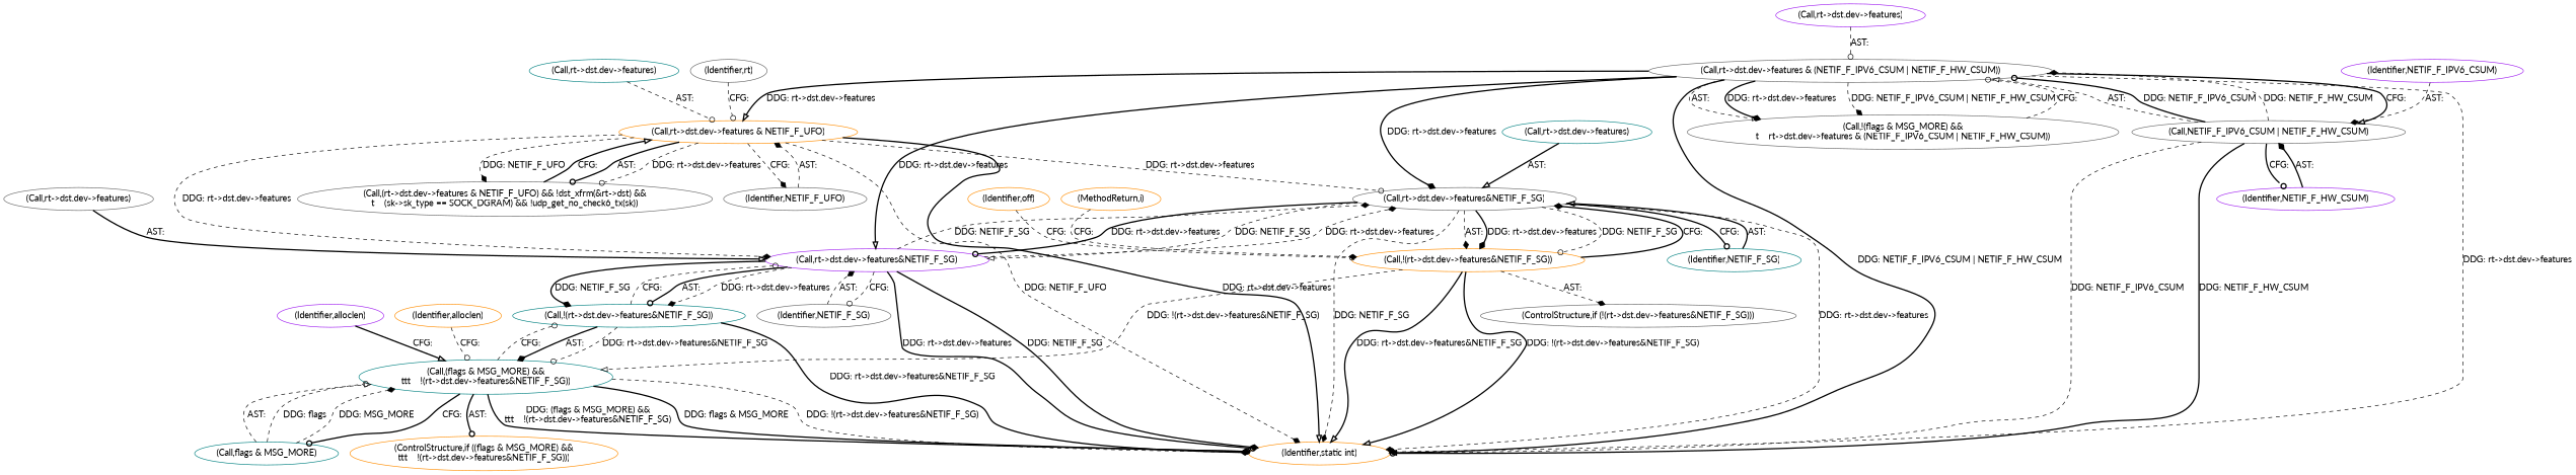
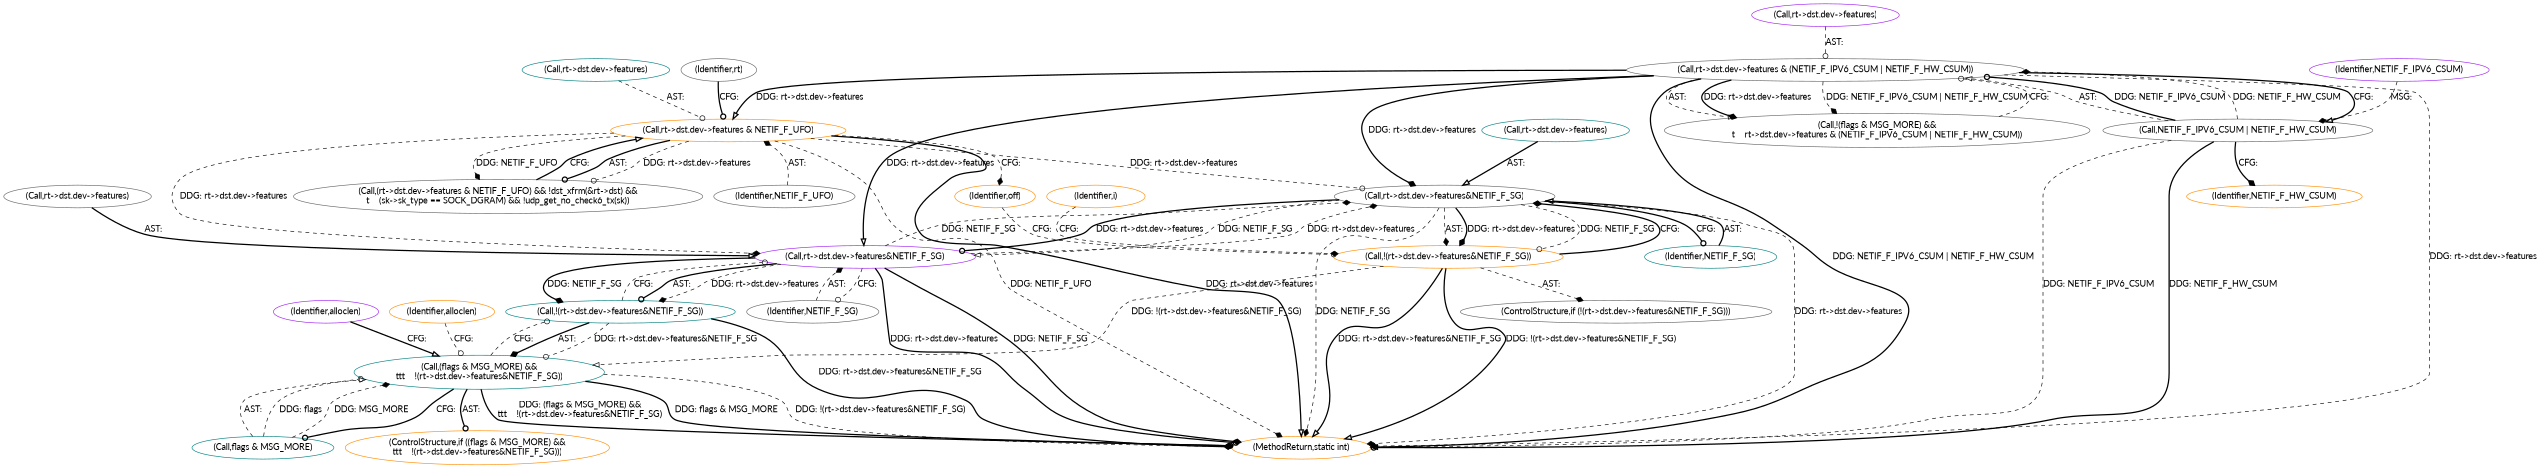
  digraph {
    fontname=Lato
    node [color=gray40 fontname=Lato]
    edge [arrowhead=diamond fontname=Lato style=dashed]
    n1 [label="(Call,rt->dst.dev->features&NETIF_F_SG)"]
    n2 [color=purple label="(Call,rt->dst.dev->features&NETIF_F_SG)"]
    n3 [color=darkorange label="(Call,!(rt->dst.dev->features&NETIF_F_SG))"]
    n4 [color=teal label="(Identifier,NETIF_F_SG)"]
-   n5 [color=darkorange label="(Identifier,static int)"]
+   n5 [color=darkorange label="(MethodReturn,static int)"]
    n6 [color=teal label="(Call,!(rt->dst.dev->features&NETIF_F_SG))"]
    n7 [label="(Identifier,NETIF_F_SG)"]
    n8 [color=teal label="(Call,(flags & MSG_MORE) &&\n\t\t\t    !(rt->dst.dev->features&NETIF_F_SG))"]
    n9 [label="(ControlStructure,if (!(rt->dst.dev->features&NETIF_F_SG)))"]
    n10 [label="(Call,rt->dst.dev->features & (NETIF_F_IPV6_CSUM | NETIF_F_HW_CSUM))"]
    n11 [label="(Call,NETIF_F_IPV6_CSUM | NETIF_F_HW_CSUM)"]
    n12 [color=darkorange label="(Call,rt->dst.dev->features & NETIF_F_UFO)"]
    n13 [label="(Call,!(flags & MSG_MORE) &&\n\t    rt->dst.dev->features & (NETIF_F_IPV6_CSUM | NETIF_F_HW_CSUM))"]
-   n14 [color=purple label="(Identifier,NETIF_F_HW_CSUM)"]
+   n14 [color=darkorange label="(Identifier,NETIF_F_HW_CSUM)"]
    n15 [label="(Call,(rt->dst.dev->features & NETIF_F_UFO) && !dst_xfrm(&rt->dst) &&\n\t    (sk->sk_type == SOCK_DGRAM) && !udp_get_no_check6_tx(sk))"]
    n16 [label="(Identifier,NETIF_F_UFO)"]
    n17 [color=darkorange label="(ControlStructure,if ((flags & MSG_MORE) &&\n\t\t\t    !(rt->dst.dev->features&NETIF_F_SG)))"]
    n18 [color=teal label="(Call,flags & MSG_MORE)"]
    n19 [color=purple label="(Identifier,alloclen)"]
    n20 [color=teal label="(Call,rt->dst.dev->features)"]
    n21 [label="(Identifier,rt)"]
    n22 [color=darkorange label="(Identifier,alloclen)"]
    n23 [color=darkorange label="(Identifier,off)"]
-   n24 [color=darkorange label="(MethodReturn,i)"]
+   n24 [color=darkorange label="(Identifier,i)"]
    n25 [color=purple label="(Identifier,NETIF_F_IPV6_CSUM)"]
    n26 [color=purple label="(Call,rt->dst.dev->features)"]
    n27 [color=teal label="(Call,rt->dst.dev->features)"]
    n28 [label="(Call,rt->dst.dev->features)"]
    n1 -> n2 [arrowhead=odot label="DDG: rt->dst.dev->features" style=bold]
    n1 -> n2 [arrowhead=onormal label="DDG: NETIF_F_SG"]
    n1 -> n3 [label="AST: "]
    n1 -> n3 [label="DDG: rt->dst.dev->features" style=bold]
    n1 -> n3 [arrowhead=odot label="DDG: NETIF_F_SG"]
    n1 -> n4 [arrowhead=odot label="CFG: " style=bold]
    n1 -> n5 [label="DDG: NETIF_F_SG"]
    n1 -> n5 [label="DDG: rt->dst.dev->features"]
    n2 -> n1 [label="DDG: rt->dst.dev->features"]
    n2 -> n1 [label="DDG: NETIF_F_SG"]
    n2 -> n5 [label="DDG: NETIF_F_SG" style=bold]
    n2 -> n5 [arrowhead=odot label="DDG: rt->dst.dev->features" style=bold]
    n2 -> n6 [arrowhead=odot label="AST: " style=bold]
    n2 -> n6 [label="DDG: rt->dst.dev->features"]
    n2 -> n6 [label="DDG: NETIF_F_SG" style=bold]
    n2 -> n7 [arrowhead=odot label="CFG: "]
    n3 -> n1 [label="CFG: " style=bold]
    n3 -> n5 [arrowhead=onormal label="DDG: !(rt->dst.dev->features&NETIF_F_SG)" style=bold]
    n3 -> n5 [arrowhead=onormal label="DDG: rt->dst.dev->features&NETIF_F_SG" style=bold]
    n3 -> n8 [arrowhead=onormal label="DDG: !(rt->dst.dev->features&NETIF_F_SG)"]
    n3 -> n9 [label="AST: "]
    n4 -> n1 [arrowhead=onormal label="AST: " style=bold]
    n6 -> n2 [arrowhead=odot label="CFG: "]
    n6 -> n5 [label="DDG: rt->dst.dev->features&NETIF_F_SG" style=bold]
    n6 -> n8 [label="AST: " style=bold]
    n6 -> n8 [arrowhead=odot label="DDG: rt->dst.dev->features&NETIF_F_SG"]
    n7 -> n2 [label="AST: "]
    n8 -> n5 [label="DDG: !(rt->dst.dev->features&NETIF_F_SG)"]
    n8 -> n5 [arrowhead=odot label="DDG: (flags & MSG_MORE) &&\n\t\t\t    !(rt->dst.dev->features&NETIF_F_SG)" style=bold]
    n8 -> n5 [label="DDG: flags & MSG_MORE" style=bold]
    n8 -> n6 [arrowhead=odot label="CFG: "]
    n8 -> n17 [arrowhead=odot label="AST: " style=bold]
    n8 -> n18 [arrowhead=odot label="CFG: " style=bold]
    n10 -> n1 [label="DDG: rt->dst.dev->features" style=bold]
    n10 -> n2 [arrowhead=onormal label="DDG: rt->dst.dev->features" style=bold]
    n10 -> n5 [label="DDG: rt->dst.dev->features"]
    n10 -> n5 [arrowhead=onormal label="DDG: NETIF_F_IPV6_CSUM | NETIF_F_HW_CSUM" style=bold]
    n10 -> n11 [arrowhead=onormal label="CFG: " style=bold]
    n10 -> n12 [arrowhead=onormal label="DDG: rt->dst.dev->features" style=bold]
    n10 -> n13 [arrowhead=onormal label="AST: "]
    n10 -> n13 [label="DDG: rt->dst.dev->features" style=bold]
    n10 -> n13 [label="DDG: NETIF_F_IPV6_CSUM | NETIF_F_HW_CSUM"]
    n11 -> n5 [arrowhead=odot label="DDG: NETIF_F_HW_CSUM" style=bold]
    n11 -> n5 [arrowhead=onormal label="DDG: NETIF_F_IPV6_CSUM"]
    n11 -> n10 [arrowhead=onormal label="AST: "]
    n11 -> n10 [arrowhead=odot label="DDG: NETIF_F_IPV6_CSUM" style=bold]
    n11 -> n10 [label="DDG: NETIF_F_HW_CSUM"]
-   n11 -> n14 [arrowhead=odot label="CFG: " style=bold]
+   n11 -> n14 [label="CFG: " style=bold]
    n12 -> n1 [arrowhead=odot label="DDG: rt->dst.dev->features"]
    n12 -> n2 [label="DDG: rt->dst.dev->features"]
    n12 -> n5 [label="DDG: NETIF_F_UFO"]
    n12 -> n5 [arrowhead=onormal label="DDG: rt->dst.dev->features" style=bold]
    n12 -> n15 [arrowhead=odot label="AST: " style=bold]
    n12 -> n15 [arrowhead=odot label="DDG: rt->dst.dev->features"]
    n12 -> n15 [label="DDG: NETIF_F_UFO"]
-   n12 -> n16 [label="CFG: "]
+   n12 -> n23 [label="CFG: "]
    n13 -> n10 [arrowhead=odot label="CFG: "]
-   n14 -> n11 [label="AST: " style=bold]
    n15 -> n12 [arrowhead=onormal label="CFG: " style=bold]
    n16 -> n12 [label="AST: "]
    n18 -> n8 [arrowhead=onormal label="AST: "]
    n18 -> n8 [arrowhead=odot label="DDG: flags"]
    n18 -> n8 [label="DDG: MSG_MORE"]
    n19 -> n8 [arrowhead=onormal label="CFG: " style=bold]
    n20 -> n1 [arrowhead=onormal label="AST: " style=bold]
-   n21 -> n12 [arrowhead=odot label="CFG: "]
+   n21 -> n12 [arrowhead=odot label="CFG: " style=bold]
    n22 -> n8 [arrowhead=odot label="CFG: "]
    n23 -> n3 [arrowhead=odot label="CFG: "]
    n24 -> n3 [label="CFG: "]
-   n25 -> n11 [label="AST: "]
+   n25 -> n11 [label="MSG: "]
    n26 -> n10 [arrowhead=odot label="AST: "]
    n27 -> n12 [arrowhead=odot label="AST: "]
    n28 -> n2 [arrowhead=onormal label="AST: " style=bold]
  }
